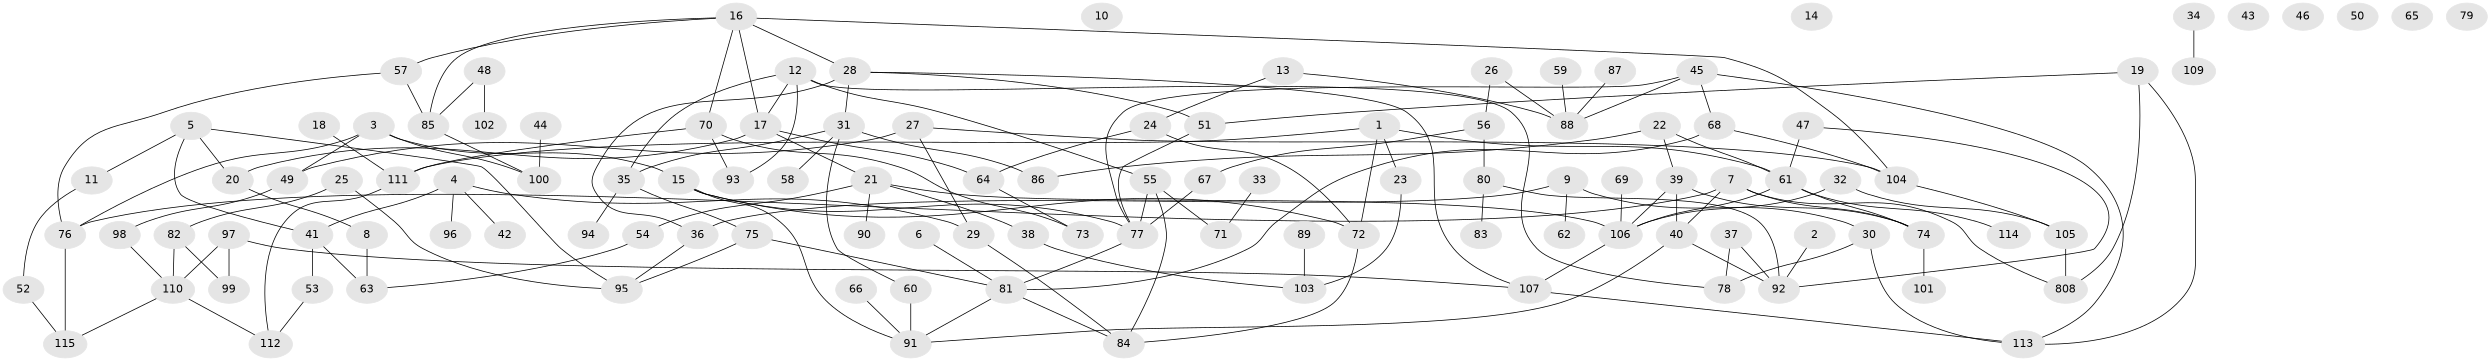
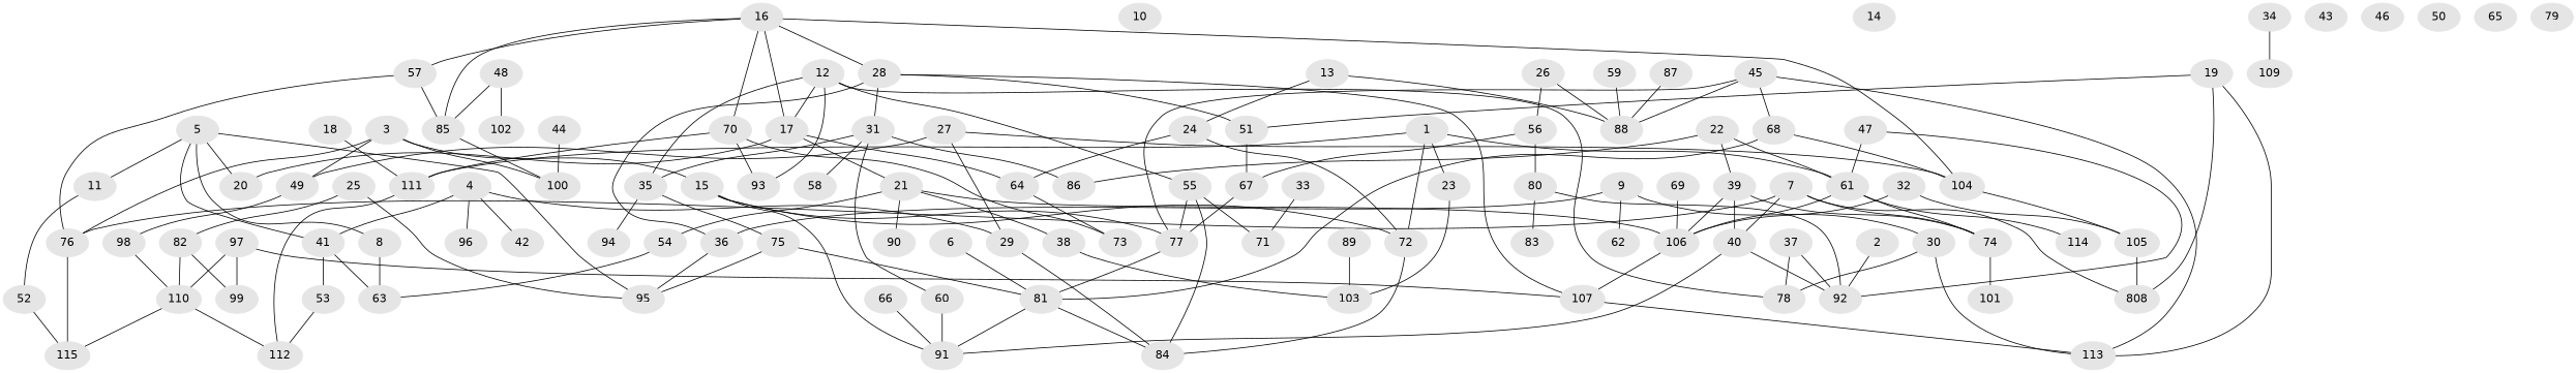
  graph {
    fontname="DejaVu Sans"
    node [color=gray90 fontname="DejaVu Sans" style=filled]
    edge [fontname="DejaVu Sans"]
    1
    23
    61
    72
    111
    103
    74
    106
    114
    84
    112
    2
    92
    3
    15
    49
    76
    100
    77
    91
    98
    115
    4
    29
    41
    42
    96
    63
    53
    5
    8
    11
    20
    95
    52
    6
    81
    7
    40
    n40 [label=808]
    101
    9
    30
    36
    62
    78
    113
    85
    10
    12
    17
    35
    55
    93
    21
    64
    75
    94
    71
    13
    24
    88
    14
    16
    28
    57
    70
    104
    51
    31
    107
    73
    105
    38
    54
    90
    18
    19
    67
    22
    39
    86
    25
    82
    99
    110
    26
    56
    80
    27
    58
    60
    32
    33
    34
    109
    37
    43
    44
    45
    68
    46
    47
    48
    102
    50
    83
    59
    65
    66
    69
    79
    87
    89
    97
    1 -- 23
    1 -- 61
    1 -- 72
    1 -- 111
    23 -- 103
    61 -- 74
    61 -- 106
    61 -- 114
    72 -- 84
    111 -- 112
    74 -- 101
    106 -- 107
    2 -- 92
    3 -- 15
    3 -- 49
    3 -- 76
    3 -- 100
    15 -- 72
    15 -- 77
    15 -- 91
    49 -- 98
    76 -- 115
    77 -- 81
    98 -- 110
    4 -- 29
    4 -- 41
    4 -- 42
    4 -- 96
    29 -- 84
    41 -- 63
    41 -- 53
    53 -- 112
    5 -- 41
-   20 -- 8
+   5 -- 8
    5 -- 11
    5 -- 20
    5 -- 95
    8 -- 63
    11 -- 52
    52 -- 115
    6 -- 81
    81 -- 84
    81 -- 91
    7 -- 74
    7 -- 76
    7 -- 40
    7 -- n40
    40 -- 92
    40 -- 91
    9 -- 30
    9 -- 36
    9 -- 62
    30 -- 78
    30 -- 113
    36 -- 95
    85 -- 100
    12 -- 78
    12 -- 17
    12 -- 35
    12 -- 55
    12 -- 93
    17 -- 20
    17 -- 21
    17 -- 64
    35 -- 75
    35 -- 94
    55 -- 84
    55 -- 77
    55 -- 71
    21 -- 106
    21 -- 38
    21 -- 54
    21 -- 90
    64 -- 73
    75 -- 95
    75 -- 81
    13 -- 24
    13 -- 88
    24 -- 72
    24 -- 64
    16 -- 85
    16 -- 17
    16 -- 28
    16 -- 57
    16 -- 70
    16 -- 104
    28 -- 36
    28 -- 51
    28 -- 31
    28 -- 107
    57 -- 76
    57 -- 85
    70 -- 111
    70 -- 93
    70 -- 73
    104 -- 105
-   51 -- 77
+   51 -- 67
    31 -- 35
    31 -- 86
    31 -- 58
    31 -- 60
    107 -- 113
    105 -- n40
    38 -- 103
    54 -- 63
    18 -- 111
    19 -- n40
    19 -- 113
    19 -- 51
    67 -- 77
    22 -- 61
    22 -- 39
    22 -- 86
    39 -- 74
    39 -- 106
    39 -- 40
    25 -- 95
    25 -- 82
    82 -- 99
    82 -- 110
    110 -- 112
    110 -- 115
    26 -- 88
    26 -- 56
    56 -- 67
    56 -- 80
    80 -- 92
    80 -- 83
    27 -- 49
    27 -- 29
    27 -- 104
    60 -- 91
    32 -- 106
    32 -- 105
    33 -- 71
    34 -- 109
    37 -- 92
    37 -- 78
    44 -- 100
    45 -- 77
    45 -- 113
    45 -- 88
    45 -- 68
    68 -- 81
    68 -- 104
    47 -- 61
    47 -- 92
    48 -- 85
    48 -- 102
    59 -- 88
    66 -- 91
    69 -- 106
    87 -- 88
    89 -- 103
    97 -- 107
    97 -- 99
    97 -- 110
  }
